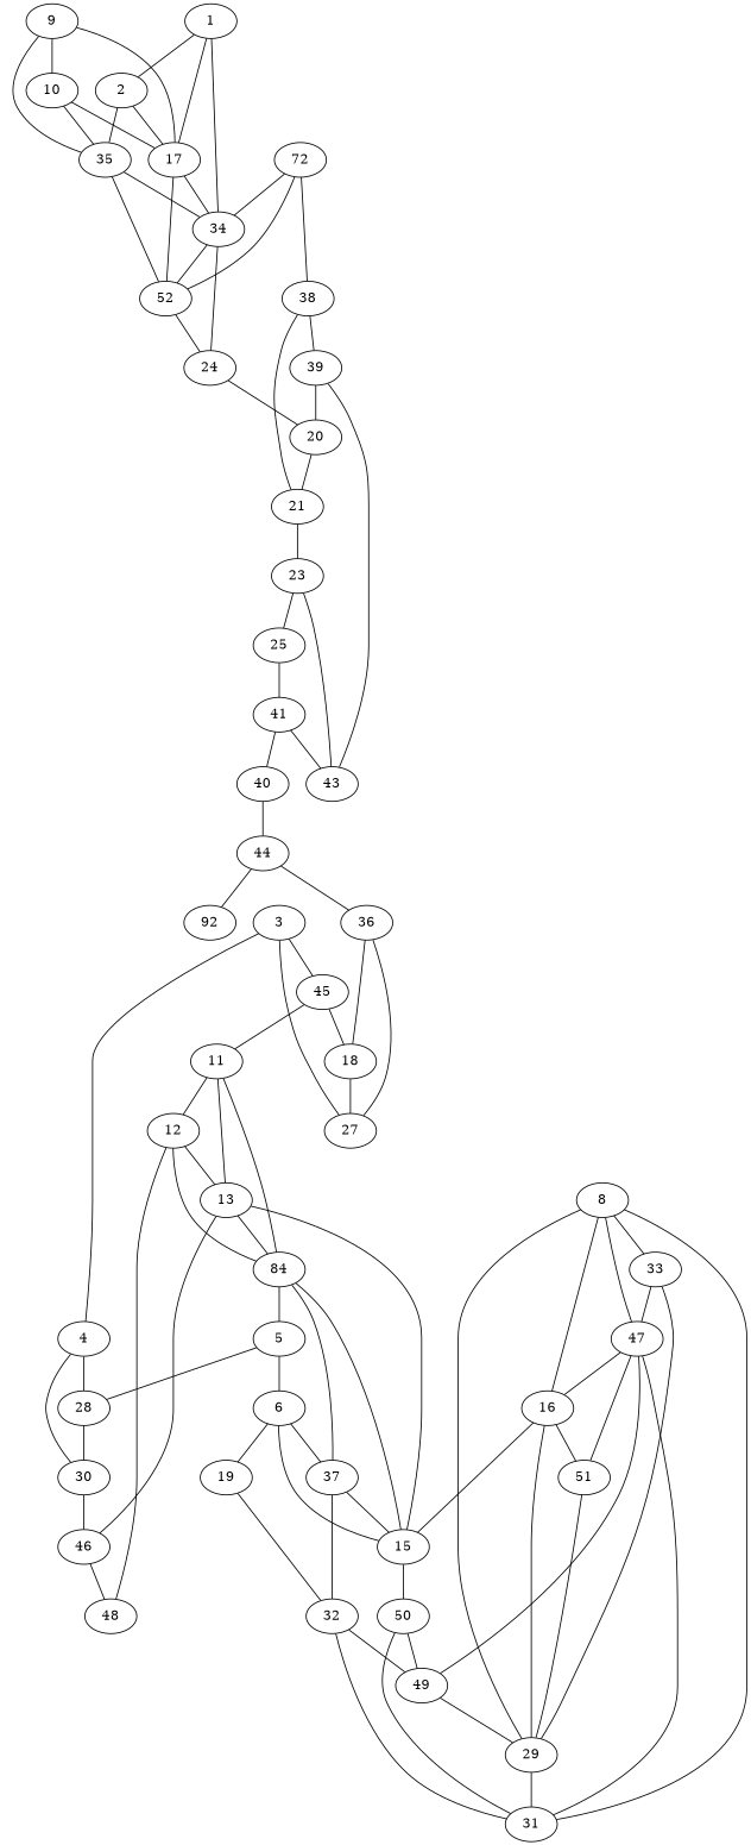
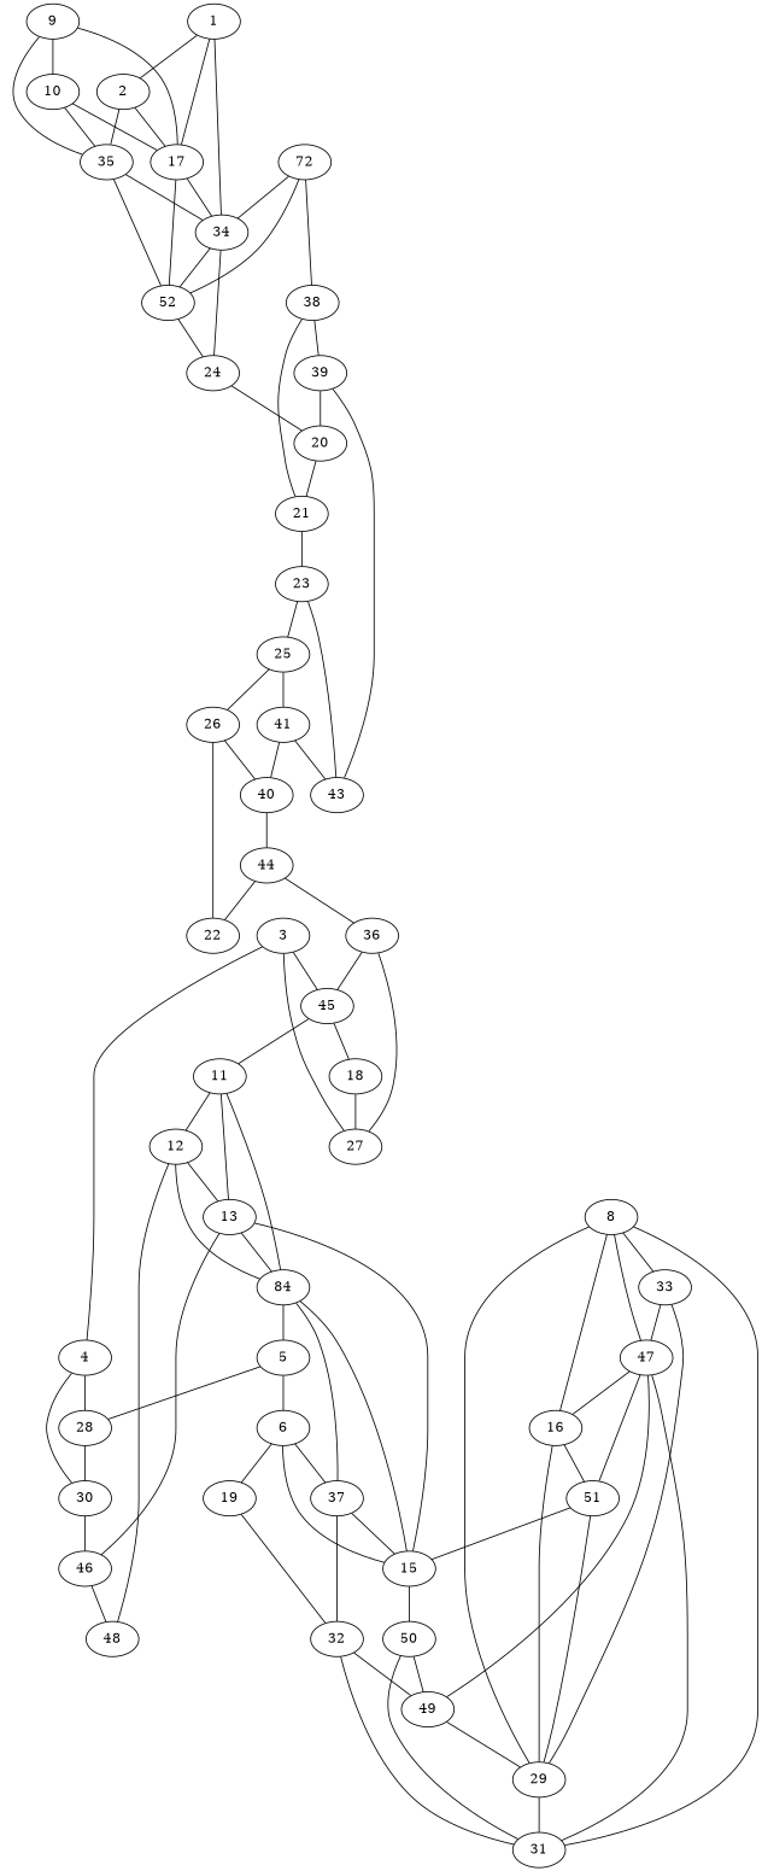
  graph {
    node [aaLength=6 sequence=AVLGIFLKVG type=1]
    edge [distance0=0.0 frequency=1 type0=2]
    1 [sequence=HWHKDF type=0]
    2 [aaLength=5 sequence=PIAKG type=0]
    17 [aaLength=2 sequence=DI]
    34 [aaLength=2 sequence=KY]
    35 [aaLength=2 sequence=DI]
    52 [aaLength=2 sequence=KY]
    24 [sequence=KPLSVS]
    3 [aaLength=3 sequence=YGD type=0]
    4 [sequence=FGKAVQ type=0]
    27 [aaLength=9 sequence=AELHLVHWN]
    45 [aaLength=9 sequence=AELHLVHWN]
    28 [aaLength=10]
    30 [aaLength=10]
    11 [aaLength=3 sequence=YGD type=0]
    18 [aaLength=2 sequence=TV]
    46 [aaLength=10]
    12 [sequence=FGKAVQ type=0]
    13 [aaLength=9 sequence=PGLQKVVDV type=0]
    n19 [label=84 sequence=LDSIKT type=0]
    48 [aaLength=10]
    5 [aaLength=9 sequence=PGLQKVVDV type=0]
    6 [sequence=LDSIKT type=0]
    19 [aaLength=4 sequence=SADF]
    37 [aaLength=4 sequence=SADF]
    32 [sequence=WTYPGS]
    15 [sequence=PRGLLP type=0]
    31 [sequence=TWIVLK]
    49 [sequence=TWIVLK]
    50 [sequence=WTYPGS]
    29 [aaLength=3 sequence=SVS]
    8 [aaLength=9 sequence=SEQVLKFRK type=0]
    33 [aaLength=2 sequence=AS]
    47 [aaLength=3 sequence=SVS]
    16 [aaLength=9 sequence=SEQVLKFRK type=0]
    51 [aaLength=2 sequence=AS]
    9 [sequence=HWHKDF type=0]
    10 [aaLength=5 sequence=PIAKG type=0]
    20 [sequence=SLRILN]
    21 [aaLength=5 sequence=FNVEF]
    23 [aaLength=5 sequence=VLKGG]
    25 [aaLength=5 sequence=VLKGG]
+   26 [aaLength=10 sequence=YRLIQSHLHM]
    41 [aaLength=5 sequence=VLKGG]
-   22 [aaLength=10 sequence=YRLIQSHLHM label=92]
+   22 [aaLength=10 sequence=YRLIQSHLHM]
    40 [aaLength=10 sequence=YRLIQSHLHM]
    44 [aaLength=10 sequence=YRLIQSHLHM]
    43 [aaLength=5 sequence=VLKGG]
    36 [aaLength=2 sequence=TV]
    38 [sequence=SLRILN]
    39 [aaLength=5 sequence=FNVEF]
    n51 [label=72 sequence=KPLSVS]
    1 -- 2 [distance0=7.616889 type0=1]
    1 -- 17 [distance0=26.43835]
    1 -- 34 [distance0=26.43835 type0=3]
    2 -- 17 [distance0=20.18778 distance1=6.0 frequency=2 type1=4]
    2 -- 35 [distance0=20.18778 type0=3]
    17 -- 34 [distance0=7.0 distance1=5.0 frequency=2 type1=4]
    17 -- 52 [distance0=7.0 type0=3]
    34 -- 52 [type0=1]
    35 -- 34 [distance0=7.0]
    35 -- 52 [distance0=7.0 distance1=5.0 frequency=2 type0=3 type1=4]
    52 -- 24 [distance0=6.0]
    24 -- 34 [distance0=6.0]
    24 -- 20 [distance0=5.0 type0=4]
    3 -- 4 [distance0=9.168653 distance1=0.0 frequency=2 type0=1 type1=5]
    3 -- 27 [distance0=20.22916]
    3 -- 45 [distance0=20.22916 type0=3]
    4 -- 28 [distance0=16.01358]
    4 -- 30 [distance0=16.01358 distance1=5.0 frequency=2 type0=3 type1=4]
    45 -- 11 [distance0=2.0 type0=4]
    45 -- 18 [distance0=8.0]
    28 -- 30 [type0=1]
    30 -- 46
    11 -- 12 [distance0=9.204458 distance1=0.0 frequency=2 type0=1 type1=5]
    11 -- 13 [distance0=42.53688]
    11 -- n19 [distance0=50.77548 type0=3]
    18 -- 27 [distance0=8.0 distance1=6.0 frequency=2 type1=4]
    46 -- 13 [distance0=3.0 type0=4]
    46 -- 48 [type0=3]
    12 -- 13 [distance0=37.85843]
    12 -- n19 [distance0=44.30079 type0=3]
    12 -- 48 [distance0=5.0 type0=4]
    13 -- n19 [distance0=14.99158 distance1=0.0 frequency=2 type0=1 type1=5]
    n19 -- 5 [distance0=31.05851 type0=3]
    n19 -- 37 [distance0=3.0 type0=4]
    5 -- 28 [distance0=22.83477 type0=3]
    5 -- 6 [distance0=14.82065 distance1=0.0 frequency=2 type0=1 type1=5]
    6 -- 19 [distance0=21.38144 distance1=3.0 frequency=2 type1=4]
    6 -- 37 [distance0=21.38144 type0=3]
    19 -- 32 [distance0=19.0 type0=3]
    37 -- 32 [distance0=19.0 type0=3]
    37 -- 15 [distance0=4.0 type0=4]
    32 -- 31 [distance0=16.0 distance1=10.0 frequency=2 type1=4]
    32 -- 49 [distance0=16.0 type0=3]
    15 -- 13 [distance0=29.50917]
    15 -- n19 [distance0=28.90834 type0=1]
    15 -- 6 [distance0=36.6033 type0=3]
    15 -- 50 [distance0=5.0 type0=4]
    49 -- 29 [distance0=9.0]
    50 -- 31 [distance0=16.0]
    50 -- 49 [distance0=16.0 distance1=10.0 frequency=2 type0=3 type1=4]
    29 -- 31 [distance0=9.0]
    8 -- 31 [distance0=19.97925 type0=3]
    8 -- 29 [distance0=16.25332 type0=1]
    8 -- 33 [distance0=29.0 type0=4]
    8 -- 47 [distance0=16.25332]
    33 -- 29 [distance0=41.0]
    33 -- 47 [distance0=41.0 type0=3]
    47 -- 31 [distance0=9.0]
    47 -- 49 [distance0=9.0 type0=3]
    47 -- 16 [type0=5]
-   16 -- 15 [distance0=42.68608]
+   51 -- 15 [distance0=42.68608]
    16 -- 29 [distance0=45.43906 type0=3]
    16 -- 8 [distance0=35.39612 type0=1]
    16 -- 51 [distance0=29.0 type0=4]
    51 -- 29 [distance0=41.0]
    51 -- 47 [distance0=41.0 type0=3]
    9 -- 17 [distance0=77.57025]
    9 -- 35 [distance0=77.57025 type0=3]
    9 -- 10 [distance0=7.644487 distance1=0.0 frequency=2 type0=1 type1=5]
    10 -- 17 [distance0=74.67088]
    10 -- 35 [distance0=74.67088 distance1=6.0 frequency=2 type0=3 type1=4]
    20 -- 21 [distance0=10.0 distance1=4.0 frequency=2 type1=4]
    21 -- 23 [distance0=7.0 type0=4]
    23 -- 25 [distance1=0.0 frequency=2 type0=1 type1=5]
+   25 -- 26 [distance0=5.0 type0=4]
    25 -- 41
+   26 -- 40
    41 -- 40 [distance0=5.0 type0=4]
    41 -- 43 [type0=3]
+   22 -- 26 [type0=1]
    40 -- 44 [distance1=0.0 frequency=2 type0=3 type1=5]
    44 -- 22 [type0=1]
    44 -- 36 [distance0=10.0 type0=4]
    43 -- 23 [type0=1]
    36 -- 27 [distance0=8.0]
-   36 -- 18 [distance0=8.0 distance1=6.0 frequency=2 type0=3 type1=4]
+   36 -- 45 [distance0=8.0 distance1=6.0 frequency=2 type0=3 type1=4]
    38 -- 21 [distance0=10.0]
    38 -- 39 [distance0=10.0 distance1=4.0 frequency=2 type0=3 type1=4]
    39 -- 20 [distance0=10.0]
    39 -- 43 [distance0=7.0 type0=4]
    n51 -- 34 [distance0=6.0]
    n51 -- 52 [distance0=6.0 type0=3]
    n51 -- 38 [distance0=5.0 type0=4]
  }
